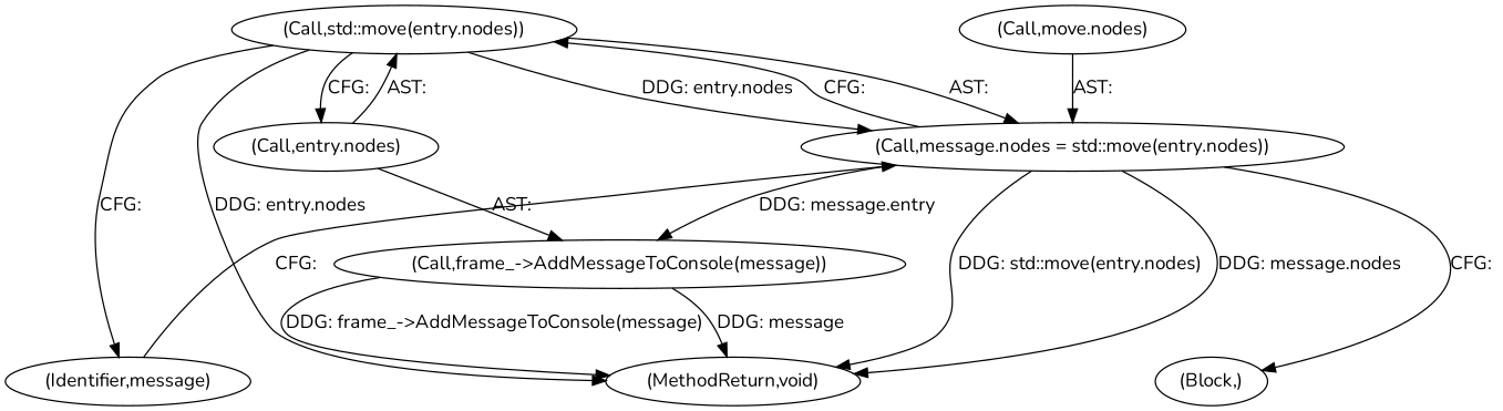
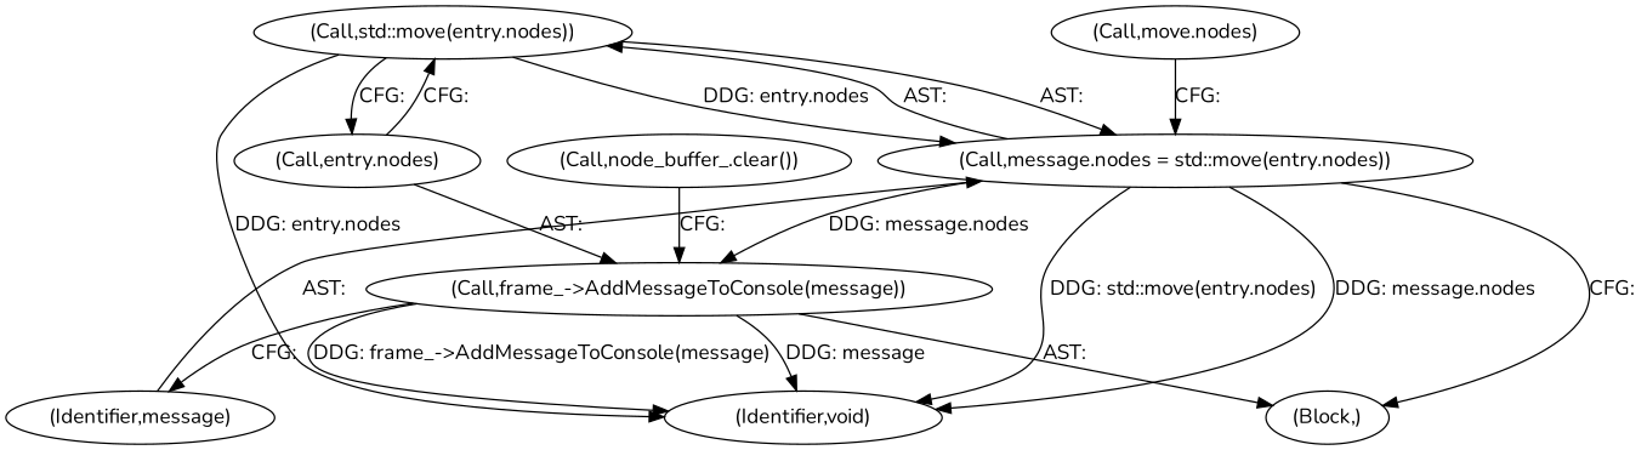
  digraph {
    fontname=Nunito
    node [fontname=Nunito]
    edge [fontname=Nunito]
    n1 [label="(Call,std::move(entry.nodes))"]
    n2 [label="(Call,message.nodes = std::move(entry.nodes))"]
    n3 [label="(Call,entry.nodes)"]
-   n4 [label="(MethodReturn,void)"]
+   n4 [label="(Identifier,void)"]
    n5 [label="(Call,frame_->AddMessageToConsole(message))"]
    n6 [label="(Block,)"]
    n7 [label="(Identifier,message)"]
    n8 [label="(Call,move.nodes)"]
+   n9 [label="(Call,node_buffer_.clear())"]
    n1 -> n2 [label="AST: "]
    n1 -> n2 [label="DDG: entry.nodes"]
    n1 -> n3 [label="CFG: "]
    n1 -> n4 [label="DDG: entry.nodes"]
-   n2 -> n1 [label="CFG: "]
+   n2 -> n1 [label="AST: "]
    n2 -> n4 [label="DDG: message.nodes"]
    n2 -> n4 [label="DDG: std::move(entry.nodes)"]
-   n2 -> n5 [label="DDG: message.entry"]
+   n2 -> n5 [label="DDG: message.nodes"]
    n2 -> n6 [label="CFG: "]
-   n3 -> n1 [label="AST: "]
+   n3 -> n1 [label="CFG: "]
    n3 -> n5 [label="AST: "]
    n5 -> n4 [label="DDG: frame_->AddMessageToConsole(message)"]
    n5 -> n4 [label="DDG: message"]
-   n1 -> n7 [label="CFG: "]
-   n7 -> n2 [label="CFG: "]
-   n8 -> n2 [label="AST: "]
+   n5 -> n6 [label="AST: "]
+   n5 -> n7 [label="CFG: "]
+   n7 -> n2 [label="AST: "]
+   n8 -> n2 [label="CFG: "]
+   n9 -> n5 [label="CFG: "]
  }
